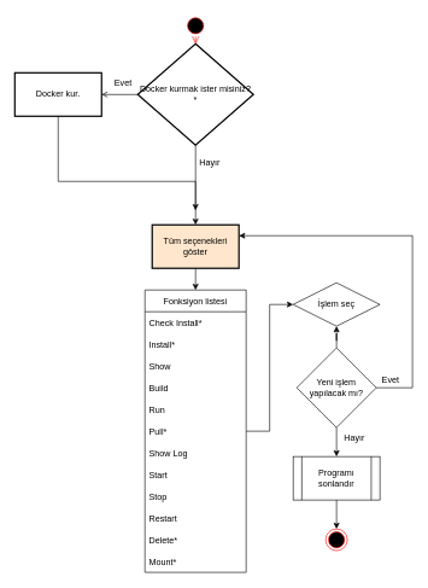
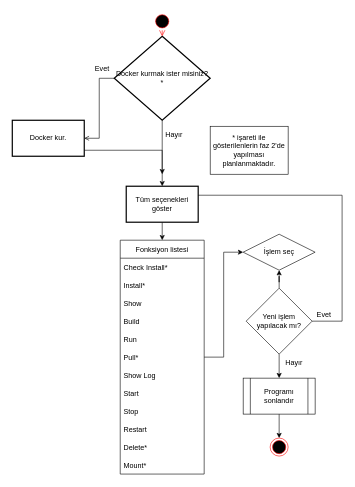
  <mxCell id="0" />
  <mxCell id="1" parent="0" />
  <mxCell id="2" value="" style="edgeStyle=orthogonalEdgeStyle;rounded=0;orthogonalLoop=1;jettySize=auto;html=1;endArrow=open;" parent="1" source="4" target="6" edge="1"><mxGeometry relative="1" as="geometry" /></mxCell>
  <mxCell id="3" value="" style="edgeStyle=orthogonalEdgeStyle;rounded=0;orthogonalLoop=1;jettySize=auto;html=1;" parent="1" source="4" target="8" edge="1"><mxGeometry relative="1" as="geometry" /></mxCell>
  <mxCell id="4" value="Docker kurmak ister misiniz?*" style="strokeWidth=2;html=1;shape=mxgraph.flowchart.decision;whiteSpace=wrap;" parent="1" vertex="1"><mxGeometry x="190" y="60" width="160" height="140" as="geometry" /></mxCell>
  <mxCell id="5" style="edgeStyle=orthogonalEdgeStyle;rounded=0;orthogonalLoop=1;jettySize=auto;html=1;exitX=0.5;exitY=1;exitDx=0;exitDy=0;" parent="1" source="6" edge="1"><mxGeometry relative="1" as="geometry"><mxPoint x="270" y="290" as="targetPoint" /><Array as="points"><mxPoint x="80" y="250" /><mxPoint x="270" y="250" /></Array></mxGeometry></mxCell>
- <mxCell id="6" value="&lt;div&gt;Docker kur.&lt;/div&gt;" style="whiteSpace=wrap;html=1;strokeWidth=2;" parent="1" vertex="1"><mxGeometry x="20" y="100" width="120" height="60" as="geometry" /></mxCell>
+ <mxCell id="6" value="&lt;div&gt;Docker kur.&lt;/div&gt;" style="whiteSpace=wrap;html=1;strokeWidth=2;" parent="1" vertex="1"><mxGeometry x="20" y="200" width="120" height="60" as="geometry" /></mxCell>
  <mxCell id="7" style="edgeStyle=orthogonalEdgeStyle;rounded=0;orthogonalLoop=1;jettySize=auto;html=1;exitX=0.5;exitY=1;exitDx=0;exitDy=0;entryX=0.5;entryY=0;entryDx=0;entryDy=0;" parent="1" source="8" target="12" edge="1"><mxGeometry relative="1" as="geometry" /></mxCell>
- <mxCell id="8" value="Tüm seçenekleri göster" style="whiteSpace=wrap;html=1;strokeWidth=2;fillColor=#ffe6cc;" parent="1" vertex="1"><mxGeometry x="210" y="310" width="120" height="60" as="geometry" /></mxCell>
+ <mxCell id="8" value="Tüm seçenekleri göster" style="whiteSpace=wrap;html=1;strokeWidth=2;" parent="1" vertex="1"><mxGeometry x="210" y="310" width="120" height="60" as="geometry" /></mxCell>
  <mxCell id="9" value="Evet" style="text;html=1;strokeColor=none;fillColor=none;align=center;verticalAlign=middle;whiteSpace=wrap;rounded=0;" parent="1" vertex="1"><mxGeometry x="140" y="100" width="60" height="30" as="geometry" /></mxCell>
  <mxCell id="10" value="&lt;div&gt;Hayır&lt;/div&gt;" style="text;html=1;strokeColor=none;fillColor=none;align=center;verticalAlign=middle;whiteSpace=wrap;rounded=0;" parent="1" vertex="1"><mxGeometry x="260" y="210" width="60" height="30" as="geometry" /></mxCell>
  <mxCell id="11" value="" style="edgeStyle=orthogonalEdgeStyle;rounded=0;orthogonalLoop=1;jettySize=auto;html=1;" edge="1" parent="1" source="12" target="26"><mxGeometry relative="1" as="geometry" /></mxCell>
  <mxCell id="12" value="Fonksiyon listesi" style="swimlane;fontStyle=0;childLayout=stackLayout;horizontal=1;startSize=30;horizontalStack=0;resizeParent=1;resizeParentMax=0;resizeLast=0;collapsible=1;marginBottom=0;" parent="1" vertex="1"><mxGeometry x="200" y="400" width="140" height="390" as="geometry" /></mxCell>
  <mxCell id="13" value="Check Install*" style="text;strokeColor=none;fillColor=none;align=left;verticalAlign=middle;spacingLeft=4;spacingRight=4;overflow=hidden;points=[[0,0.5],[1,0.5]];portConstraint=eastwest;rotatable=0;" parent="12" vertex="1"><mxGeometry y="30" width="140" height="30" as="geometry" /></mxCell>
  <mxCell id="14" value="Install*" style="text;strokeColor=none;fillColor=none;align=left;verticalAlign=middle;spacingLeft=4;spacingRight=4;overflow=hidden;points=[[0,0.5],[1,0.5]];portConstraint=eastwest;rotatable=0;" parent="12" vertex="1"><mxGeometry y="60" width="140" height="30" as="geometry" /></mxCell>
  <mxCell id="15" value="Show" style="text;strokeColor=none;fillColor=none;align=left;verticalAlign=middle;spacingLeft=4;spacingRight=4;overflow=hidden;points=[[0,0.5],[1,0.5]];portConstraint=eastwest;rotatable=0;" parent="12" vertex="1"><mxGeometry y="90" width="140" height="30" as="geometry" /></mxCell>
  <mxCell id="16" value="Build    " style="text;strokeColor=none;fillColor=none;align=left;verticalAlign=middle;spacingLeft=4;spacingRight=4;overflow=hidden;points=[[0,0.5],[1,0.5]];portConstraint=eastwest;rotatable=0;" parent="12" vertex="1"><mxGeometry y="120" width="140" height="30" as="geometry" /></mxCell>
  <mxCell id="17" value="Run" style="text;strokeColor=none;fillColor=none;align=left;verticalAlign=middle;spacingLeft=4;spacingRight=4;overflow=hidden;points=[[0,0.5],[1,0.5]];portConstraint=eastwest;rotatable=0;" parent="12" vertex="1"><mxGeometry y="150" width="140" height="30" as="geometry" /></mxCell>
  <mxCell id="18" value="Pull*" style="text;strokeColor=none;fillColor=none;align=left;verticalAlign=middle;spacingLeft=4;spacingRight=4;overflow=hidden;points=[[0,0.5],[1,0.5]];portConstraint=eastwest;rotatable=0;" parent="12" vertex="1"><mxGeometry y="180" width="140" height="30" as="geometry" /></mxCell>
  <mxCell id="19" value="Show Log" style="text;strokeColor=none;fillColor=none;align=left;verticalAlign=middle;spacingLeft=4;spacingRight=4;overflow=hidden;points=[[0,0.5],[1,0.5]];portConstraint=eastwest;rotatable=0;" parent="12" vertex="1"><mxGeometry y="210" width="140" height="30" as="geometry" /></mxCell>
  <mxCell id="20" value="Start" style="text;strokeColor=none;fillColor=none;align=left;verticalAlign=middle;spacingLeft=4;spacingRight=4;overflow=hidden;points=[[0,0.5],[1,0.5]];portConstraint=eastwest;rotatable=0;" parent="12" vertex="1"><mxGeometry y="240" width="140" height="30" as="geometry" /></mxCell>
  <mxCell id="21" value="Stop" style="text;strokeColor=none;fillColor=none;align=left;verticalAlign=middle;spacingLeft=4;spacingRight=4;overflow=hidden;points=[[0,0.5],[1,0.5]];portConstraint=eastwest;rotatable=0;" parent="12" vertex="1"><mxGeometry y="270" width="140" height="30" as="geometry" /></mxCell>
  <mxCell id="22" value="Restart" style="text;strokeColor=none;fillColor=none;align=left;verticalAlign=middle;spacingLeft=4;spacingRight=4;overflow=hidden;points=[[0,0.5],[1,0.5]];portConstraint=eastwest;rotatable=0;" parent="12" vertex="1"><mxGeometry y="300" width="140" height="30" as="geometry" /></mxCell>
  <mxCell id="23" value="Delete*" style="text;strokeColor=none;fillColor=none;align=left;verticalAlign=middle;spacingLeft=4;spacingRight=4;overflow=hidden;points=[[0,0.5],[1,0.5]];portConstraint=eastwest;rotatable=0;" parent="12" vertex="1"><mxGeometry y="330" width="140" height="30" as="geometry" /></mxCell>
  <mxCell id="24" value="Mount*" style="text;strokeColor=none;fillColor=none;align=left;verticalAlign=middle;spacingLeft=4;spacingRight=4;overflow=hidden;points=[[0,0.5],[1,0.5]];portConstraint=eastwest;rotatable=0;" parent="12" vertex="1"><mxGeometry y="360" width="140" height="30" as="geometry" /></mxCell>
+ <mxCell id="25" value="&lt;div&gt;* işareti ile gösterilenlerin faz 2'de yapılması planlanmaktadır.&lt;/div&gt;" style="rounded=0;whiteSpace=wrap;html=1;" parent="1" vertex="1"><mxGeometry x="350" y="210" width="130" height="80" as="geometry" /></mxCell>
  <mxCell id="26" value="İşlem seç" style="rhombus;whiteSpace=wrap;html=1;" vertex="1" parent="1"><mxGeometry x="405" y="390" width="120" height="60" as="geometry" /></mxCell>
  <mxCell id="27" value="" style="edgeStyle=orthogonalEdgeStyle;rounded=0;orthogonalLoop=1;jettySize=auto;html=1;" edge="1" parent="1" source="30" target="26"><mxGeometry relative="1" as="geometry" /></mxCell>
- <mxCell id="28" style="edgeStyle=orthogonalEdgeStyle;rounded=0;orthogonalLoop=1;jettySize=auto;html=1;exitX=1;exitY=0.5;exitDx=0;exitDy=0;entryX=1;entryY=0.25;entryDx=0;entryDy=0;" edge="1" parent="1" source="30" target="8"><mxGeometry relative="1" as="geometry"><Array as="points"><mxPoint x="570" y="535" /><mxPoint x="570" y="325" /></Array></mxGeometry></mxCell>
+ <mxCell id="28" style="edgeStyle=orthogonalEdgeStyle;rounded=0;orthogonalLoop=1;jettySize=auto;html=1;exitX=1;exitY=0.5;exitDx=0;exitDy=0;entryX=1;entryY=0.25;entryDx=0;entryDy=0;endArrow=none;" edge="1" parent="1" source="30" target="8"><mxGeometry relative="1" as="geometry"><Array as="points"><mxPoint x="570" y="535" /><mxPoint x="570" y="325" /></Array></mxGeometry></mxCell>
  <mxCell id="29" value="" style="edgeStyle=orthogonalEdgeStyle;rounded=0;orthogonalLoop=1;jettySize=auto;html=1;" edge="1" parent="1" source="30" target="33"><mxGeometry relative="1" as="geometry" /></mxCell>
  <mxCell id="30" value="Yeni işlem yapılacak mı?" style="rhombus;whiteSpace=wrap;html=1;" vertex="1" parent="1"><mxGeometry x="410" y="480" width="110" height="110" as="geometry" /></mxCell>
  <mxCell id="31" value="Evet" style="text;html=1;strokeColor=none;fillColor=none;align=center;verticalAlign=middle;whiteSpace=wrap;rounded=0;" vertex="1" parent="1"><mxGeometry x="510" y="510" width="60" height="30" as="geometry" /></mxCell>
  <mxCell id="32" value="" style="edgeStyle=orthogonalEdgeStyle;rounded=0;orthogonalLoop=1;jettySize=auto;html=1;" edge="1" parent="1" source="33" target="34"><mxGeometry relative="1" as="geometry" /></mxCell>
  <mxCell id="33" value="Programı sonlandır" style="shape=process;whiteSpace=wrap;html=1;backgroundOutline=1;" vertex="1" parent="1"><mxGeometry x="405" y="630" width="120" height="60" as="geometry" /></mxCell>
  <mxCell id="34" value="" style="ellipse;html=1;shape=endState;fillColor=#000000;strokeColor=#ff0000;" vertex="1" parent="1"><mxGeometry x="450" y="730" width="30" height="30" as="geometry" /></mxCell>
  <mxCell id="35" value="&lt;div&gt;Hayır&lt;/div&gt;" style="text;html=1;strokeColor=none;fillColor=none;align=center;verticalAlign=middle;whiteSpace=wrap;rounded=0;" vertex="1" parent="1"><mxGeometry x="460" y="590" width="60" height="30" as="geometry" /></mxCell>
  <mxCell id="36" value="" style="ellipse;html=1;shape=startState;fillColor=#000000;strokeColor=#ff0000;" vertex="1" parent="1"><mxGeometry x="255" y="20" width="30" height="30" as="geometry" /></mxCell>
  <mxCell id="37" value="" style="edgeStyle=orthogonalEdgeStyle;html=1;verticalAlign=bottom;endArrow=open;endSize=8;strokeColor=#ff0000;rounded=0;" edge="1" source="36" parent="1"><mxGeometry relative="1" as="geometry"><mxPoint x="270" y="60" as="targetPoint" /></mxGeometry></mxCell>
